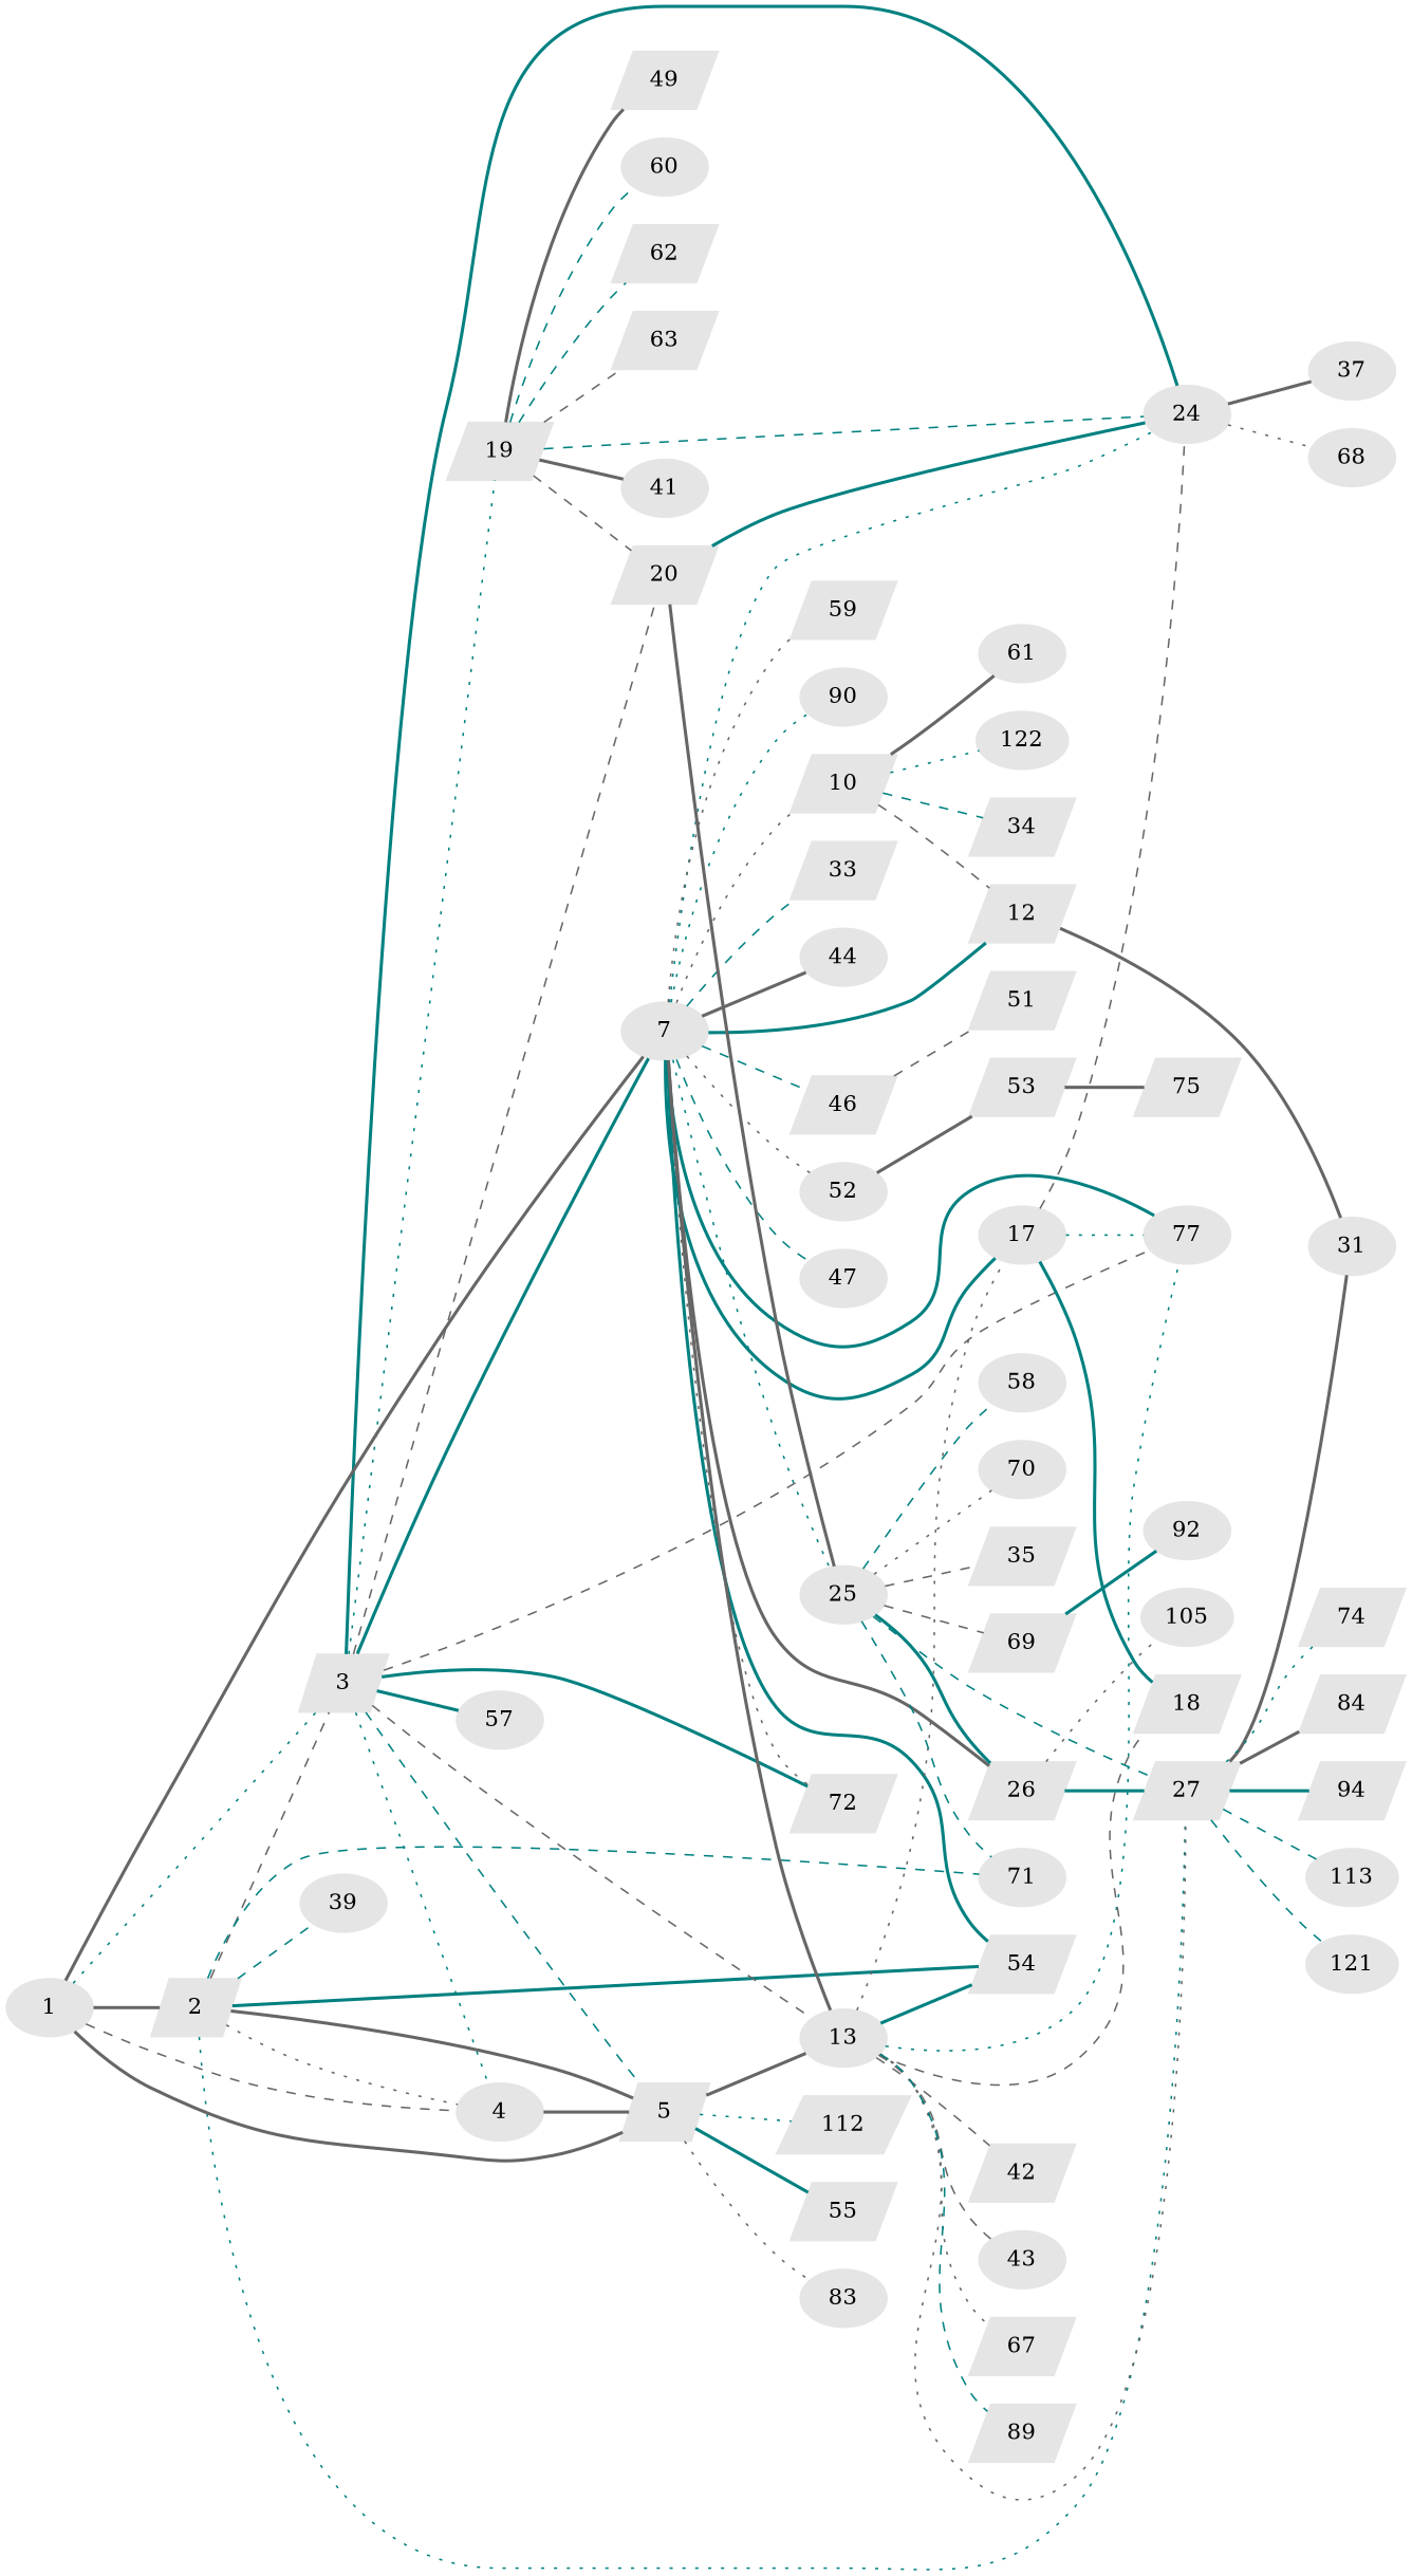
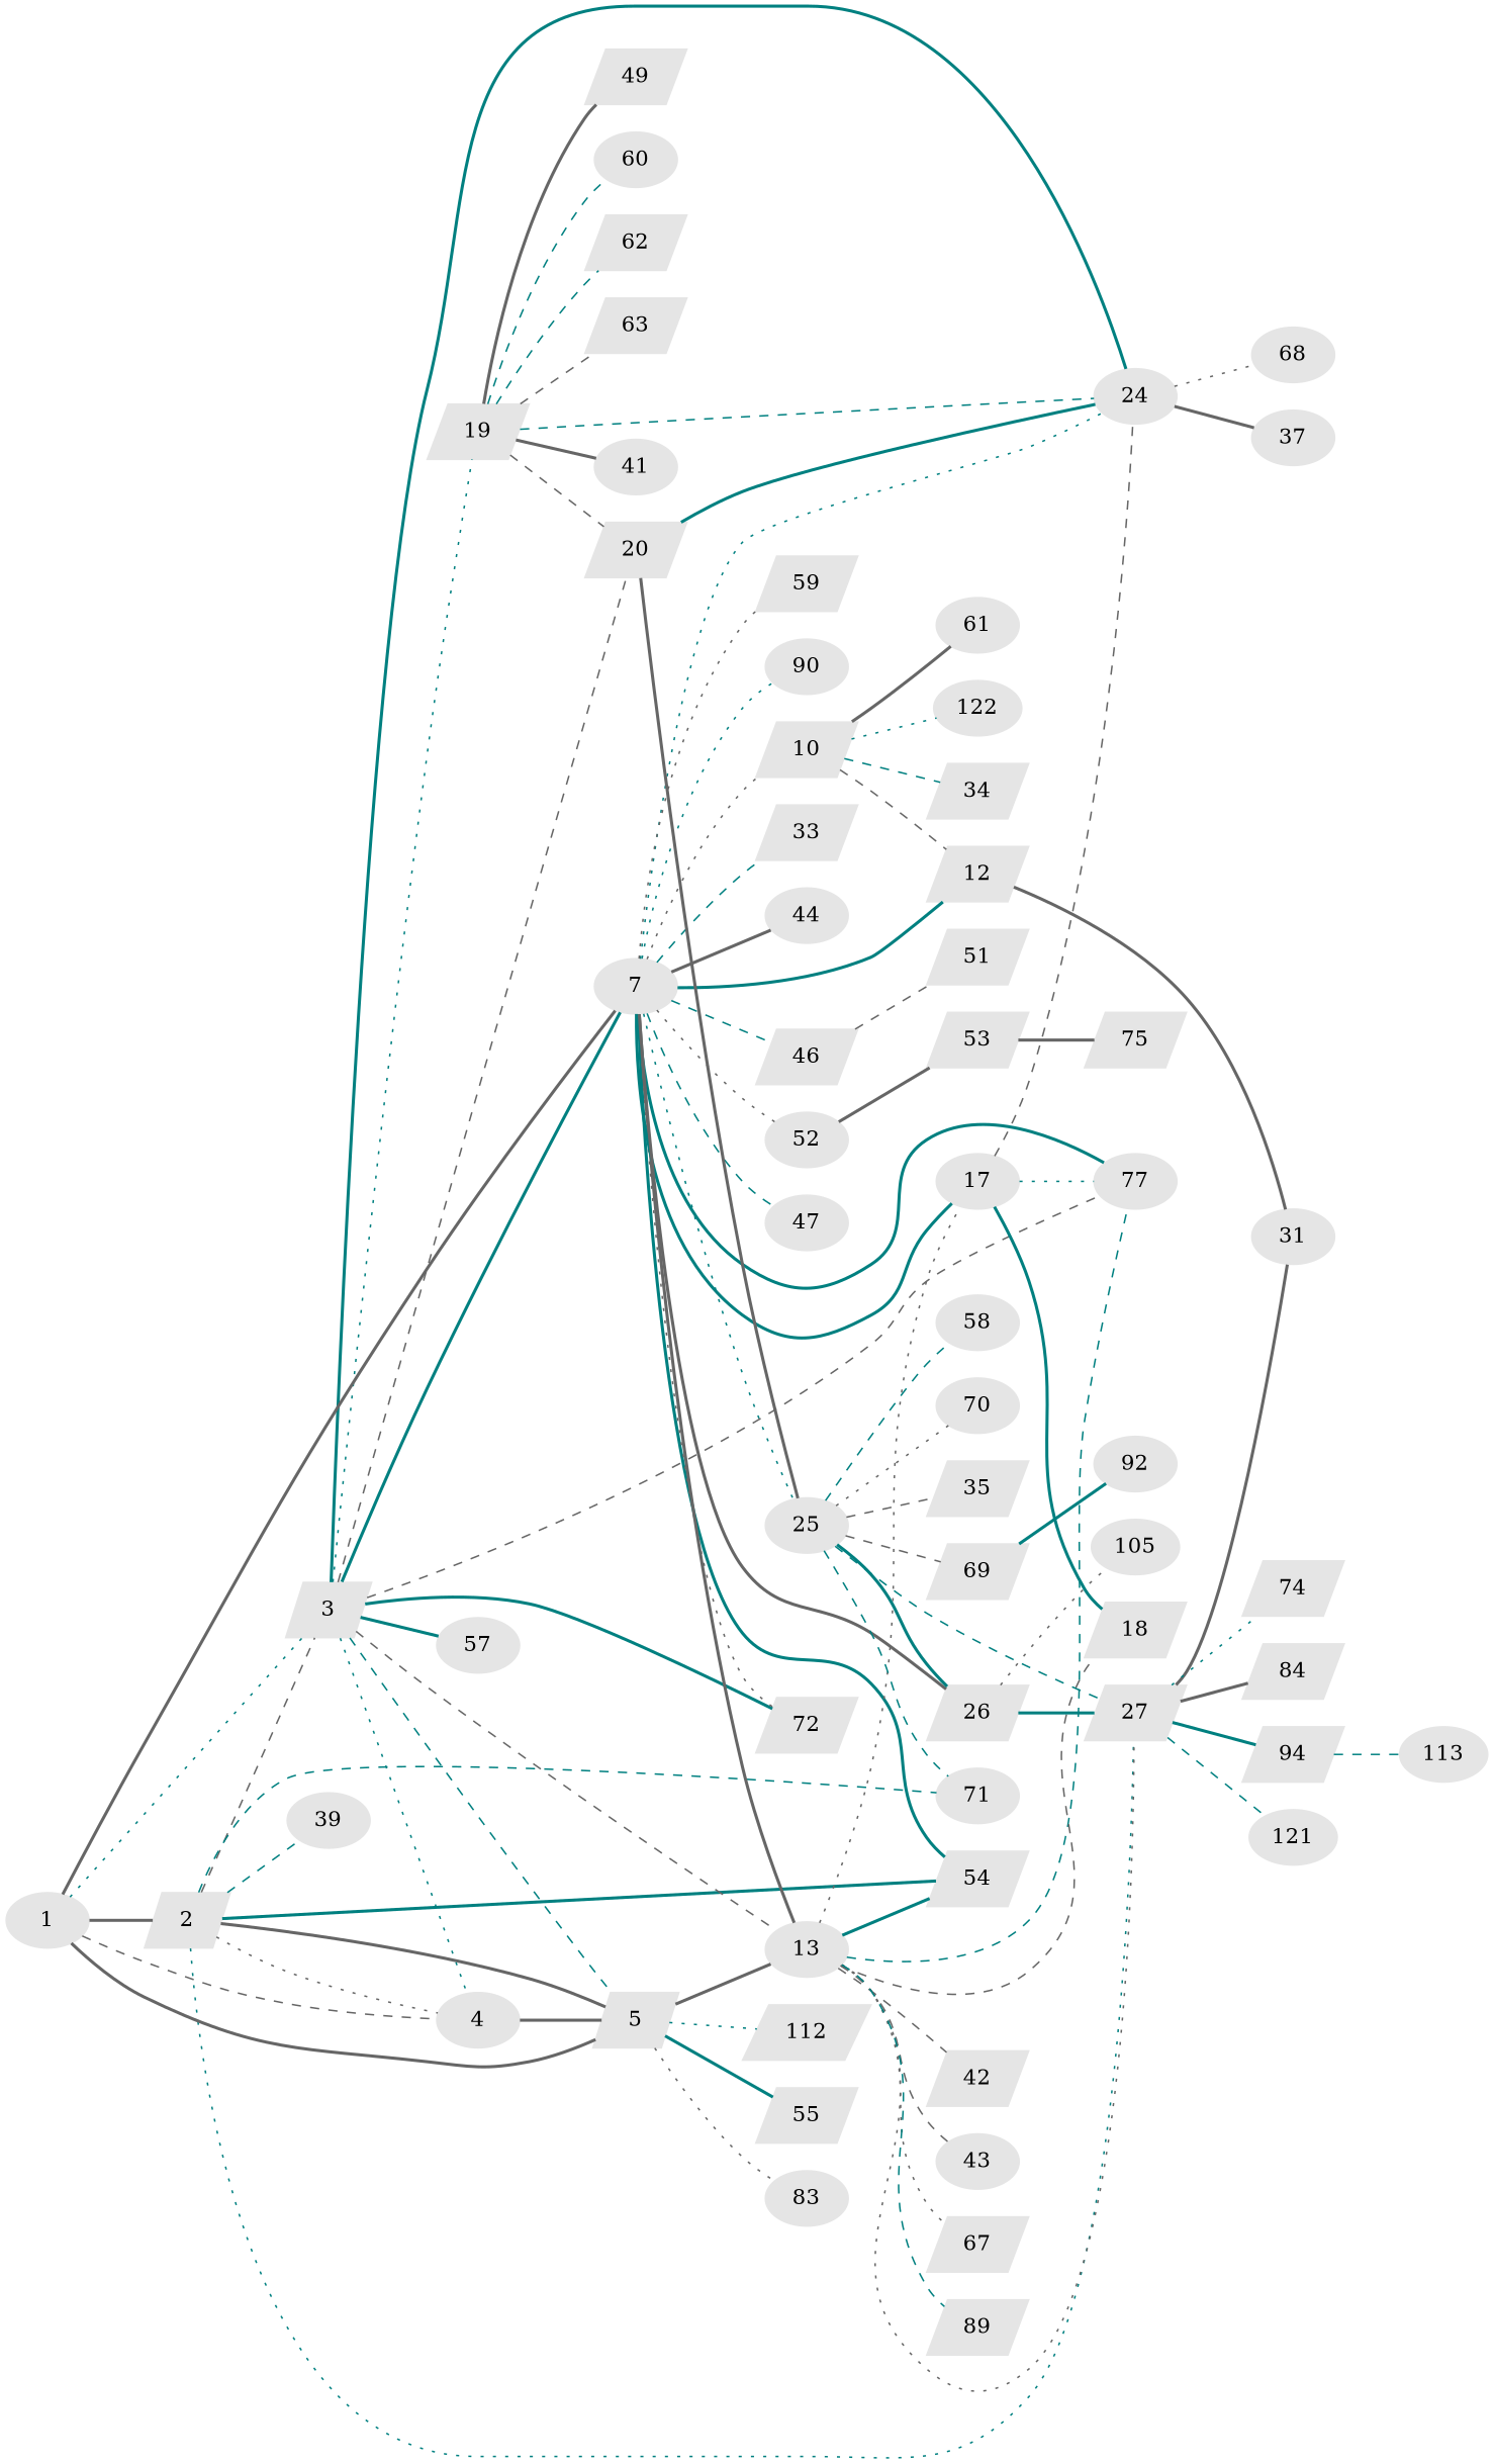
  graph {
    rankdir=LR
    node [color=gray90 shape=parallelogram style=filled]
    edge [color=gray40 style=bold]
    2 [super="+86+80"]
    3 [super="+101+98+21"]
    4 [shape=ellipse]
    5 [super="+6+38"]
    27 [super="+29+56+119"]
    39 [shape=ellipse]
    54 [super="+78"]
    71 [shape=ellipse]
    1 [shape=ellipse]
    7 [shape=ellipse super="+11+8+123"]
    13 [shape=ellipse super="+14"]
    19 [super="+22+64+50+117+118+23+79"]
    20
    24 [shape=ellipse super="+32+48"]
    57 [shape=ellipse]
    72
    77 [shape=ellipse super="+99"]
    55
    83 [shape=ellipse]
    112
    10
    12
    17 [shape=ellipse super="+45"]
    25 [shape=ellipse super="+73+97+30+36+28"]
    26
    33
    44 [shape=ellipse]
    46
    47 [shape=ellipse]
    52 [shape=ellipse super="+111"]
    59 [super="+66"]
    90 [shape=ellipse]
    31 [shape=ellipse]
    74
    84
    94
    113 [shape=ellipse]
    121 [shape=ellipse]
    18
    42
    43 [shape=ellipse]
    67
    89
    41 [shape=ellipse]
    49
    60 [shape=ellipse]
    62
    63 [super="+108"]
    37 [shape=ellipse]
    68 [shape=ellipse]
    34
    61 [shape=ellipse]
    122 [shape=ellipse]
    35
    58 [shape=ellipse]
    69
    70 [shape=ellipse]
    105 [shape=ellipse]
    51 [super="+95"]
    53 [super="+110"]
    92 [shape=ellipse super="+116"]
    75
    2 -- 3 [style=dashed]
    2 -- 4 [style=dotted]
    2 -- 5 [weight=2]
    2 -- 27 [color=teal style=dotted]
    2 -- 39 [color=teal style=dashed]
    2 -- 54 [color=teal]
    2 -- 71 [color=teal style=dashed]
    3 -- 4 [color=teal style=dotted]
    3 -- 5 [color=teal style=dashed weight=2]
    3 -- 7 [color=teal]
    3 -- 13 [style=dashed]
    3 -- 19 [color=teal style=dotted weight=3]
    3 -- 20 [style=dashed]
    3 -- 24 [color=teal]
    3 -- 57 [color=teal]
    3 -- 72 [color=teal]
    3 -- 77 [style=dashed]
    4 -- 5 [weight=2]
    5 -- 13
    5 -- 55 [color=teal]
    5 -- 83 [style=dotted]
    5 -- 112 [color=teal style=dotted]
    27 -- 31
    27 -- 74 [color=teal style=dotted]
    27 -- 84
    27 -- 94 [color=teal]
-   27 -- 113 [color=teal style=dashed]
+   94 -- 113 [color=teal style=dashed]
    27 -- 121 [color=teal style=dashed]
    1 -- 2
    1 -- 3 [color=teal style=dotted weight=2]
    1 -- 4 [style=dashed]
    1 -- 5 [weight=2]
    1 -- 7
    7 -- 54 [color=teal]
    7 -- 13
    7 -- 24 [color=teal style=dotted]
    7 -- 72 [style=dotted]
    7 -- 77 [color=teal]
    7 -- 10 [style=dotted weight=4]
    7 -- 12 [color=teal weight=4]
    7 -- 17 [color=teal]
    7 -- 25 [color=teal style=dotted]
    7 -- 26
    7 -- 33 [color=teal style=dashed]
    7 -- 44
    7 -- 46 [color=teal style=dashed]
    7 -- 47 [color=teal style=dashed]
    7 -- 52 [style=dotted]
    7 -- 59 [style=dotted]
    7 -- 90 [color=teal style=dotted]
    13 -- 27 [style=dotted]
    13 -- 54 [color=teal]
-   13 -- 77 [color=teal style=dotted]
+   13 -- 77 [color=teal style=dashed]
    13 -- 17 [style=dotted weight=4]
    13 -- 18 [style=dashed weight=4]
    13 -- 42 [style=dashed]
    13 -- 43 [style=dashed]
    13 -- 67 [style=dotted]
    13 -- 89 [color=teal style=dashed]
    19 -- 20 [style=dashed weight=3]
    19 -- 24 [color=teal style=dashed weight=3]
    19 -- 41
    19 -- 49
    19 -- 60 [color=teal style=dashed]
    19 -- 62 [color=teal style=dashed]
    19 -- 63 [style=dashed]
    20 -- 24 [color=teal]
    20 -- 25
    24 -- 37
    24 -- 68 [style=dotted]
    10 -- 12 [style=dashed]
    10 -- 34 [color=teal style=dashed]
    10 -- 61
    10 -- 122 [color=teal style=dotted]
    12 -- 31
    17 -- 24 [style=dashed]
    17 -- 77 [color=teal style=dotted weight=2]
    17 -- 18 [color=teal]
    25 -- 27 [color=teal style=dashed weight=6]
    25 -- 71 [color=teal style=dashed]
    25 -- 26 [color=teal weight=3]
    25 -- 35 [style=dashed]
    25 -- 58 [color=teal style=dashed]
    25 -- 69 [style=dashed]
    25 -- 70 [style=dotted]
    26 -- 27 [color=teal weight=2]
    26 -- 105 [style=dotted]
    46 -- 51 [style=dashed]
    52 -- 53
    69 -- 92 [color=teal]
    53 -- 75
  }
